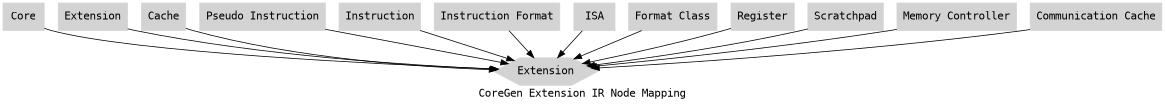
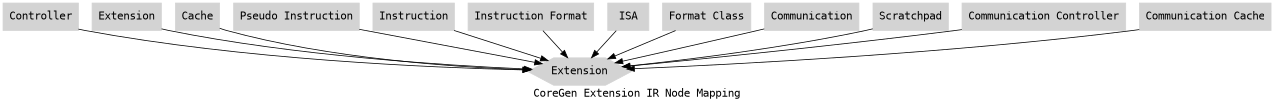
  digraph {
    fontname="DejaVu Sans Mono"
    label="CoreGen Extension IR Node Mapping"
    node [color=lightgrey fontname="DejaVu Sans Mono" shape=box style=filled]
    edge [fontname="DejaVu Sans Mono"]
    n1 [label=Extension shape=hexagon]
-   n2 [label=Core]
+   n2 [label=Controller]
    n3 [label=Extension]
    n4 [label=Cache]
    n5 [label="Pseudo Instruction"]
    n6 [label=Instruction]
    n7 [label="Instruction Format"]
    n8 [label=ISA]
    n9 [label="Format Class"]
-   n10 [label=Register]
+   n10 [label=Communication]
    n11 [label=Scratchpad]
-   n12 [label="Memory Controller"]
+   n12 [label="Communication Controller"]
    n13 [label="Communication Cache"]
    n2 -> n1
    n3 -> n1
    n4 -> n1
    n5 -> n1
    n6 -> n1
    n7 -> n1
    n8 -> n1
    n9 -> n1
    n10 -> n1
    n11 -> n1
    n12 -> n1
    n13 -> n1
  }
